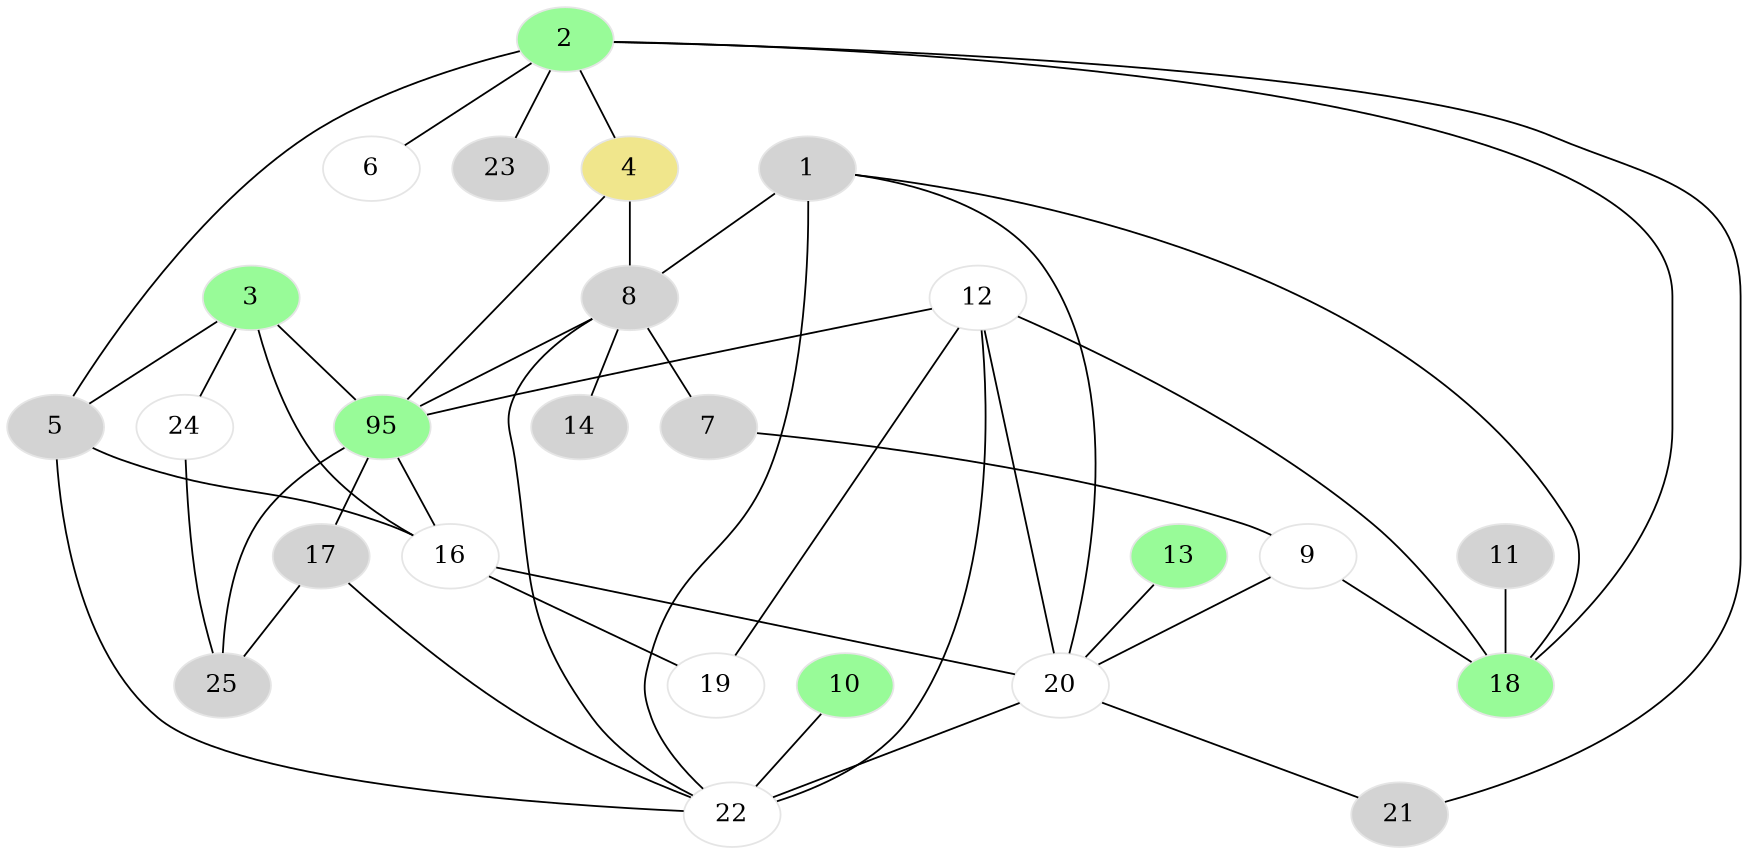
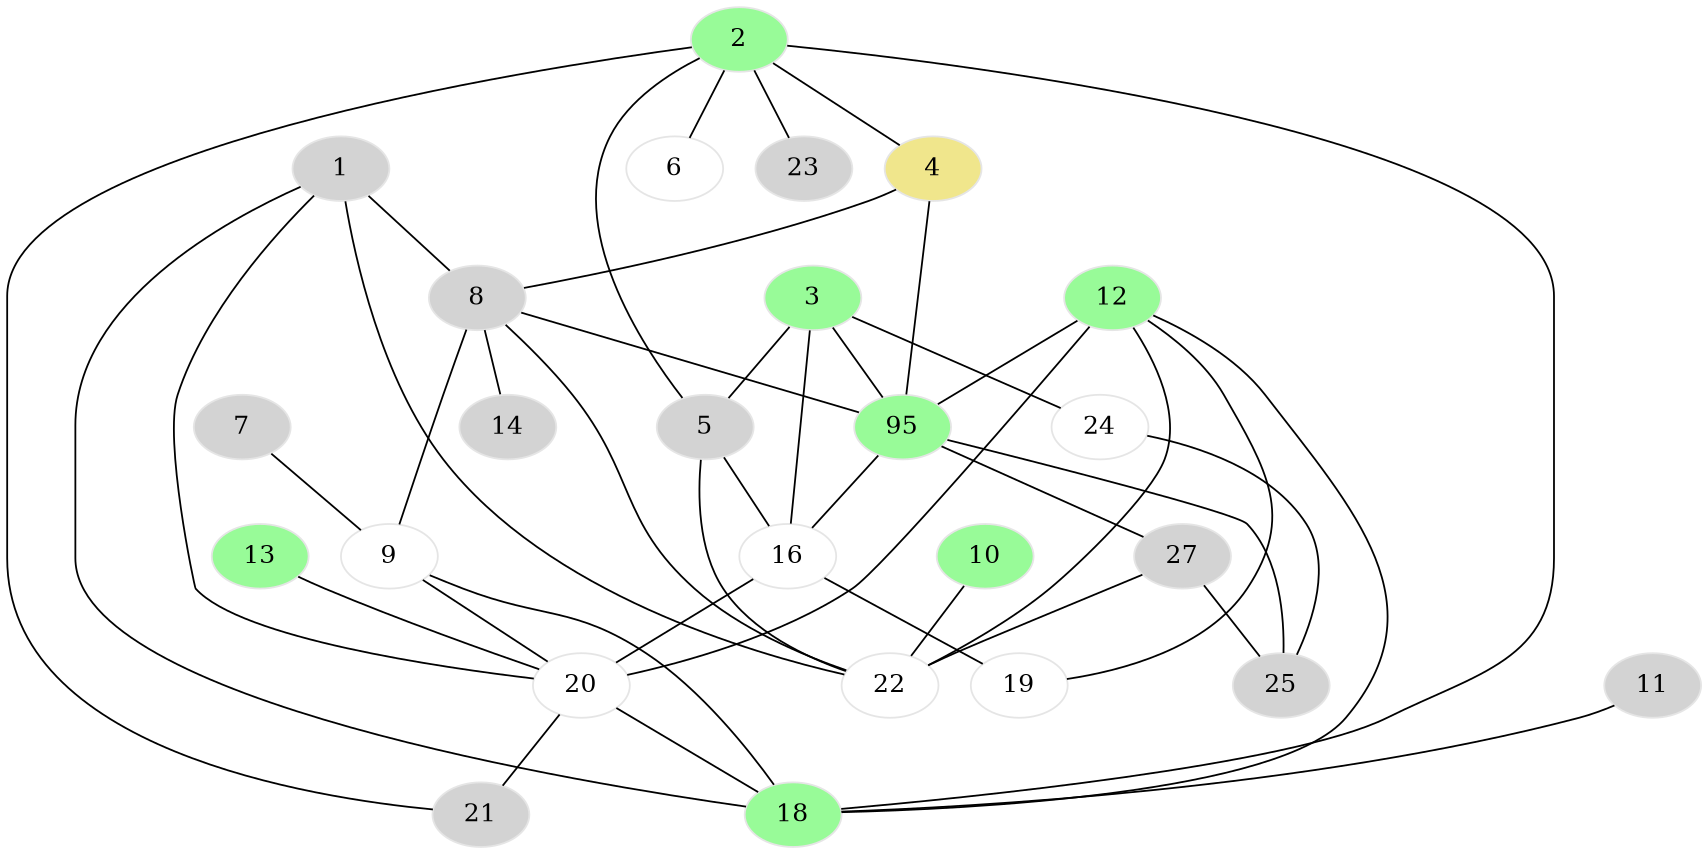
  graph {
    node [color=gray90 fillcolor=lightgrey style=filled]
    edge [weight=1.0]
    1
    8
    18 [fillcolor=palegreen]
    20 [fillcolor=white]
    22 [fillcolor=white]
    n6 [fillcolor=palegreen label=95]
    9 [fillcolor=white]
    14
    21
    2 [fillcolor=palegreen]
    5
    6 [fillcolor=white]
    23
    4 [fillcolor=khaki]
    16 [fillcolor=white]
    3 [fillcolor=palegreen]
    24 [fillcolor=white]
-   17
+   17 [label=27]
    25
    19 [fillcolor=white]
    7
    10 [fillcolor=palegreen]
    11
-   12 [fillcolor=white]
+   12 [fillcolor=palegreen]
    13 [fillcolor=palegreen]
    1 -- 8 [weight=2.0]
    1 -- 18
    1 -- 20
    1 -- 22
    8 -- 22
    8 -- n6
-   8 -- 7
+   8 -- 9
    8 -- 14
-   20 -- 22
+   20 -- 18
    20 -- 21
    n6 -- 16
    n6 -- 17
    n6 -- 25
    9 -- 18
    9 -- 20
    2 -- 18
    2 -- 21
    2 -- 5
    2 -- 6
    2 -- 23
    2 -- 4
    5 -- 22
    5 -- 16
    4 -- 8
    4 -- n6
    16 -- 20
    16 -- 19 [weight=2.0]
    3 -- n6
    3 -- 5
    3 -- 16
    3 -- 24
    24 -- 25
    17 -- 22
    17 -- 25
    7 -- 9
    10 -- 22 [weight=2.0]
    11 -- 18
    12 -- 18
    12 -- 20 [weight=2.0]
    12 -- 22
    12 -- n6
    12 -- 19
    13 -- 20
  }
